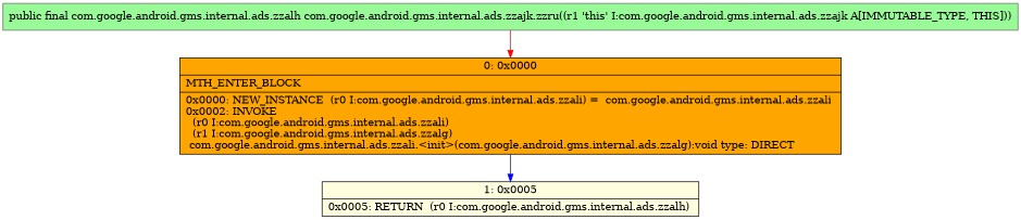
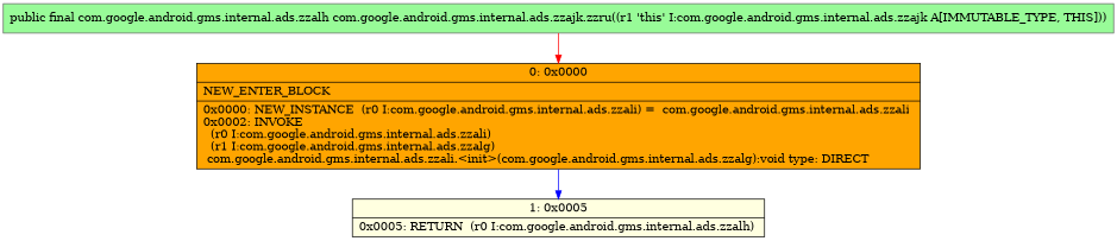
  digraph {
    node [shape=record style=filled color=black]
-   n1 [label="{0\:\ 0x0000|MTH_ENTER_BLOCK\l|0x0000: NEW_INSTANCE  (r0 I:com.google.android.gms.internal.ads.zzali) =  com.google.android.gms.internal.ads.zzali \l0x0002: INVOKE  \l  (r0 I:com.google.android.gms.internal.ads.zzali)\l  (r1 I:com.google.android.gms.internal.ads.zzalg)\l com.google.android.gms.internal.ads.zzali.\<init\>(com.google.android.gms.internal.ads.zzalg):void type: DIRECT \l}" fillcolor=orange]
+   n1 [label="{0\:\ 0x0000|NEW_ENTER_BLOCK\l|0x0000: NEW_INSTANCE  (r0 I:com.google.android.gms.internal.ads.zzali) =  com.google.android.gms.internal.ads.zzali \l0x0002: INVOKE  \l  (r0 I:com.google.android.gms.internal.ads.zzali)\l  (r1 I:com.google.android.gms.internal.ads.zzalg)\l com.google.android.gms.internal.ads.zzali.\<init\>(com.google.android.gms.internal.ads.zzalg):void type: DIRECT \l}" fillcolor=orange]
    n2 [label="{1\:\ 0x0005|0x0005: RETURN  (r0 I:com.google.android.gms.internal.ads.zzalh) \l}" fillcolor=lightyellow]
    n3 [label="{public final com.google.android.gms.internal.ads.zzalh com.google.android.gms.internal.ads.zzajk.zzru((r1 'this' I:com.google.android.gms.internal.ads.zzajk A[IMMUTABLE_TYPE, THIS])) }" fillcolor=palegreen color=gray40]
    n1 -> n2 [color=blue]
    n3 -> n1 [color=red]
  }
